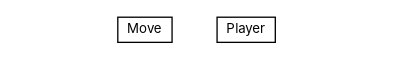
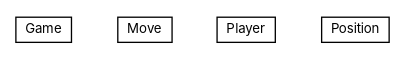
  digraph {
    nodesep=0.25
    ranksep=0.5
    fontname=Inter
    node [fontcolor=black fontname=Inter fontsize=10.0 shape=plaintext]
+   n1 [label=<<table title="com.nikolay.tictactoe.model.Game" border="0" cellborder="1" cellspacing="0" cellpadding="2" port="p" href="./Game.html"> 		<tr><td><table border="0" cellspacing="0" cellpadding="1"> <tr><td align="center" balign="center"> Game </td></tr> 		</table></td></tr> 		</table>>]
    n2 [label=<<table title="com.nikolay.tictactoe.model.Move" border="0" cellborder="1" cellspacing="0" cellpadding="2" port="p" href="./Move.html"> 		<tr><td><table border="0" cellspacing="0" cellpadding="1"> <tr><td align="center" balign="center"> Move </td></tr> 		</table></td></tr> 		</table>>]
    n3 [label=<<table title="com.nikolay.tictactoe.model.Player" border="0" cellborder="1" cellspacing="0" cellpadding="2" port="p" href="./Player.html"> 		<tr><td><table border="0" cellspacing="0" cellpadding="1"> <tr><td align="center" balign="center"> Player </td></tr> 		</table></td></tr> 		</table>>]
+   n4 [label=<<table title="com.nikolay.tictactoe.model.Position" border="0" cellborder="1" cellspacing="0" cellpadding="2" port="p" href="./Position.html"> 		<tr><td><table border="0" cellspacing="0" cellpadding="1"> <tr><td align="center" balign="center"> Position </td></tr> 		</table></td></tr> 		</table>>]
  }
